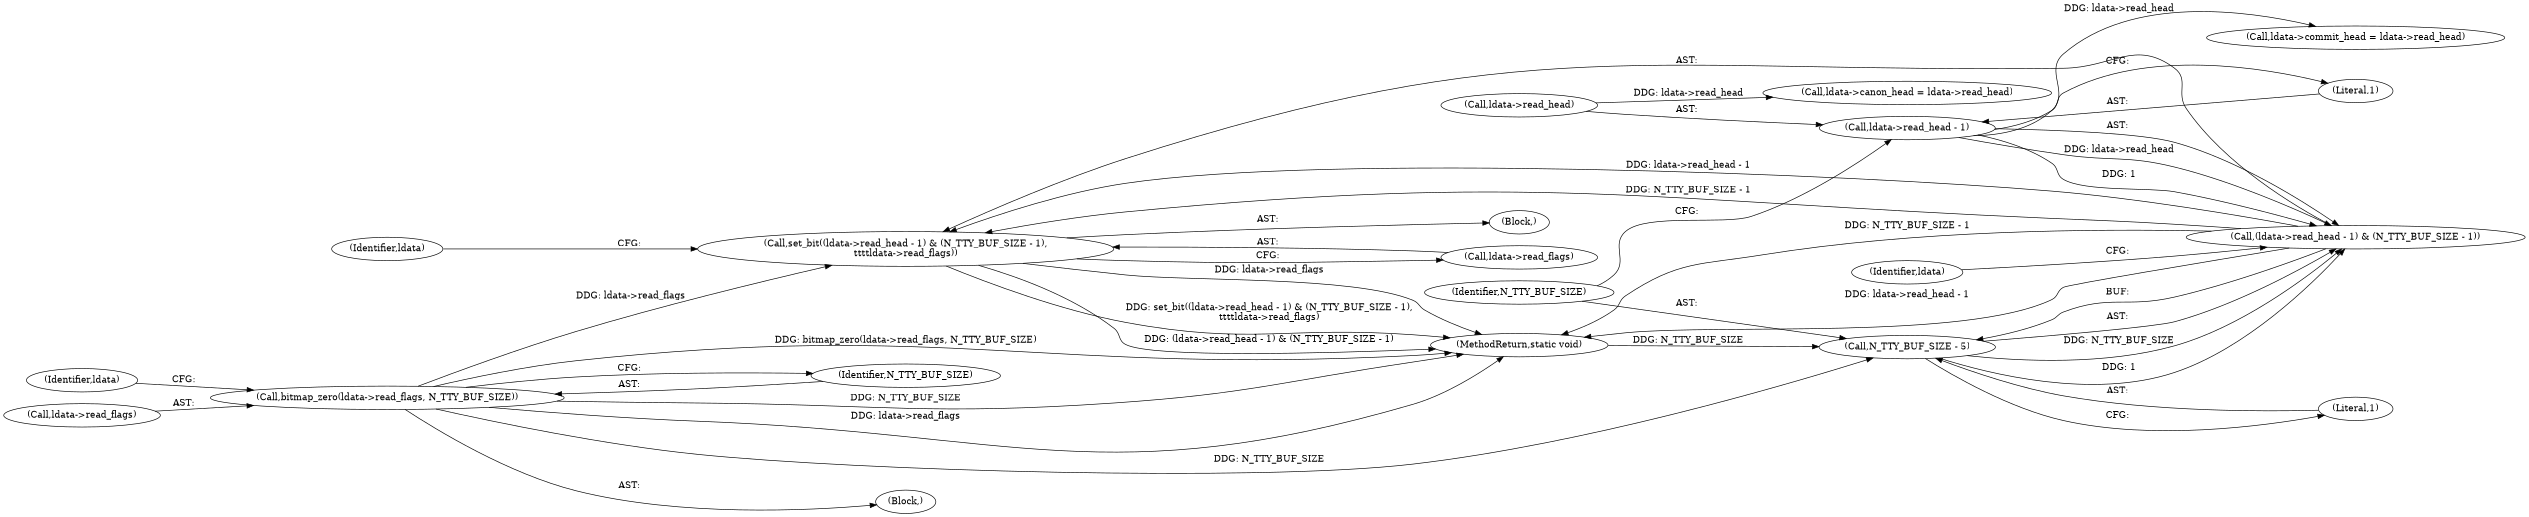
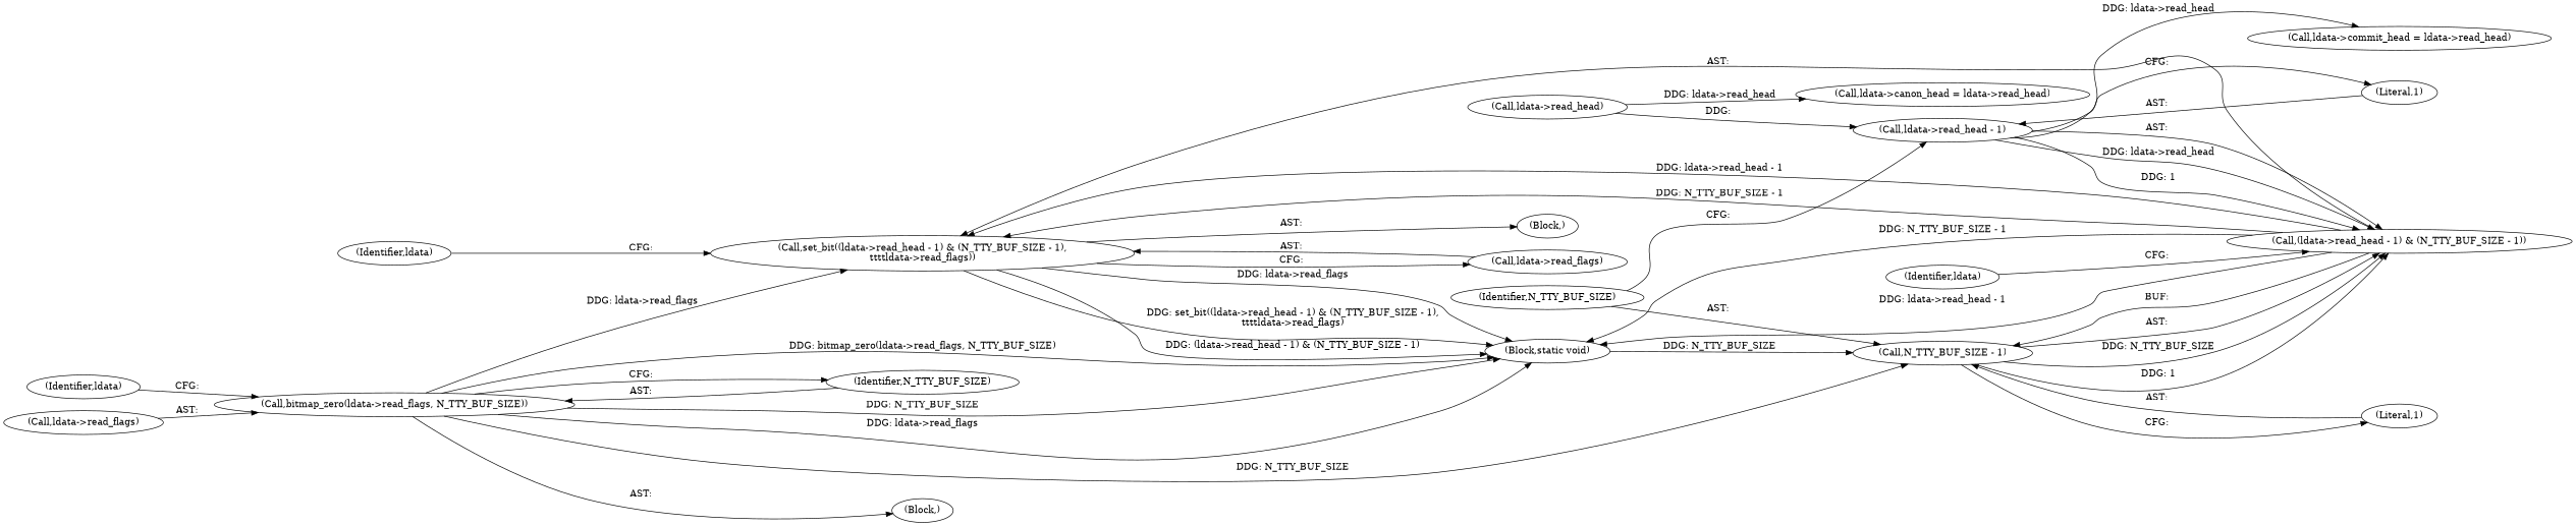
  digraph {
    rankdir=LR
    n1 [label="(Call,set_bit((ldata->read_head - 1) & (N_TTY_BUF_SIZE - 1),\n\t\t\t\tldata->read_flags))"]
-   n2 [label="(MethodReturn,static void)"]
+   n2 [label="(Block,static void)"]
    n3 [label="(Block,)"]
    n4 [label="(Call,ldata->read_flags)"]
-   n5 [label="(Call,N_TTY_BUF_SIZE - 5)"]
+   n5 [label="(Call,N_TTY_BUF_SIZE - 1)"]
    n6 [label="(Call,(ldata->read_head - 1) & (N_TTY_BUF_SIZE - 1))"]
    n7 [label="(Literal,1)"]
    n8 [label="(Call,ldata->read_head - 1)"]
    n9 [label="(Call,ldata->commit_head = ldata->read_head)"]
    n10 [label="(Literal,1)"]
    n11 [label="(Call,ldata->canon_head = ldata->read_head)"]
    n12 [label="(Call,bitmap_zero(ldata->read_flags, N_TTY_BUF_SIZE))"]
    n13 [label="(Block,)"]
    n14 [label="(Identifier,N_TTY_BUF_SIZE)"]
    n15 [label="(Identifier,N_TTY_BUF_SIZE)"]
    n16 [label="(Identifier,ldata)"]
    n17 [label="(Identifier,ldata)"]
    n18 [label="(Call,ldata->read_flags)"]
    n19 [label="(Call,ldata->read_head)"]
    n20 [label="(Identifier,ldata)"]
    n1 -> n2 [label="DDG: (ldata->read_head - 1) & (N_TTY_BUF_SIZE - 1)"]
    n1 -> n2 [label="DDG: ldata->read_flags"]
    n1 -> n2 [label="DDG: set_bit((ldata->read_head - 1) & (N_TTY_BUF_SIZE - 1),\n\t\t\t\tldata->read_flags)"]
    n1 -> n3 [label="AST: "]
    n1 -> n4 [label="CFG: "]
    n2 -> n5 [label="DDG: N_TTY_BUF_SIZE"]
    n4 -> n1 [label="AST: "]
    n5 -> n6 [label="AST: "]
    n5 -> n6 [label="DDG: N_TTY_BUF_SIZE"]
    n5 -> n6 [label="DDG: 1"]
    n5 -> n7 [label="CFG: "]
    n6 -> n1 [label="AST: "]
    n6 -> n1 [label="DDG: ldata->read_head - 1"]
    n6 -> n1 [label="DDG: N_TTY_BUF_SIZE - 1"]
    n6 -> n2 [label="DDG: N_TTY_BUF_SIZE - 1"]
    n6 -> n2 [label="DDG: ldata->read_head - 1"]
    n6 -> n5 [label="BUF: "]
    n7 -> n5 [label="AST: "]
    n8 -> n6 [label="AST: "]
    n8 -> n6 [label="DDG: ldata->read_head"]
    n8 -> n6 [label="DDG: 1"]
    n8 -> n9 [label="DDG: ldata->read_head"]
    n8 -> n10 [label="CFG: "]
    n10 -> n8 [label="AST: "]
    n12 -> n1 [label="DDG: ldata->read_flags"]
    n12 -> n2 [label="DDG: bitmap_zero(ldata->read_flags, N_TTY_BUF_SIZE)"]
    n12 -> n2 [label="DDG: N_TTY_BUF_SIZE"]
    n12 -> n2 [label="DDG: ldata->read_flags"]
    n12 -> n5 [label="DDG: N_TTY_BUF_SIZE"]
    n12 -> n13 [label="AST: "]
    n12 -> n14 [label="CFG: "]
    n14 -> n12 [label="AST: "]
    n15 -> n5 [label="AST: "]
    n15 -> n8 [label="CFG: "]
    n16 -> n6 [label="CFG: "]
    n17 -> n12 [label="CFG: "]
    n18 -> n12 [label="AST: "]
-   n19 -> n8 [label="AST: "]
+   n19 -> n8 [label="DDG: "]
    n19 -> n11 [label="DDG: ldata->read_head"]
    n20 -> n1 [label="CFG: "]
  }
